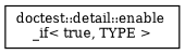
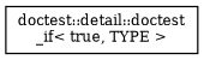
  digraph {
    rankdir=TB
    fontname="DejaVu Serif"
-   n1 [color=black fillcolor=white fontname="DejaVu Serif" fontsize=10 height=0.2 label="doctest::detail::enable\l_if\< true, TYPE \>" shape=record style=filled width=0.4]
+   n1 [color=black fillcolor=white fontname="DejaVu Serif" fontsize=10 height=0.2 label="doctest::detail::doctest\l_if\< true, TYPE \>" shape=record style=filled width=0.4]
  }
